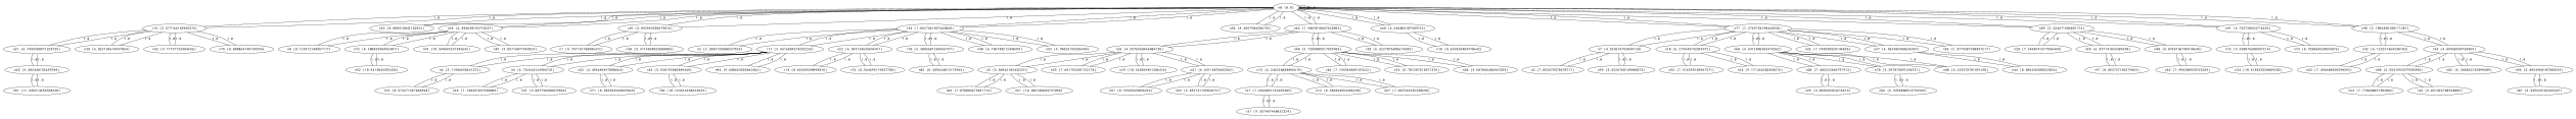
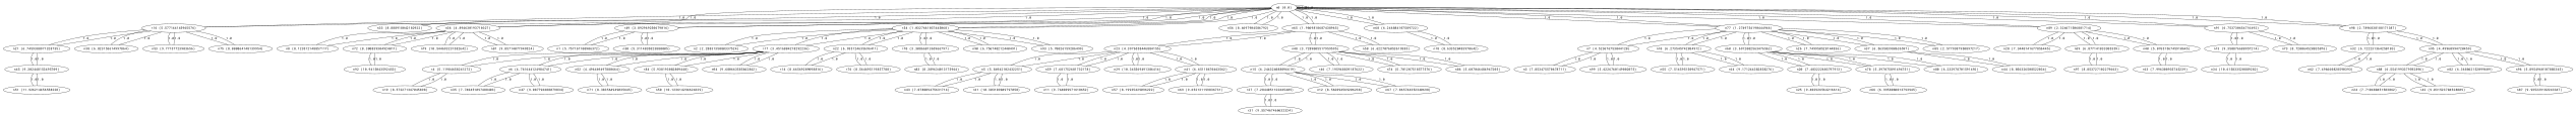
  graph {
    fontname="Roboto Mono"
    node [fontname="Roboto Mono"]
    edge [fontname="Roboto Mono" weight=1.0]
    n1 [label="n0 (0.0)"]
    n2 [label="n16 (5.577144145965576)"]
    n3 [label="n33 (8.888918042182922)"]
    n4 [label="n36 (4.894630193710327)"]
    n5 [label="n49 (3.892969250679016)"]
    n6 [label="n54 (1.0327661037445068)"]
    n7 [label="n56 (8.4697904586792)"]
    n8 [label="n65 (1.9869818687438965)"]
    n9 [label="n68 (6.246884107589722)"]
    n10 [label="n77 (1.2749754190444946)"]
    n11 [label="n89 (2.324671506881714)"]
    n12 [label="n91 (6.753730654716492)"]
    n13 [label="n98 (2.7896838188171387)"]
    n14 [label="n21 (6.7459388971328735)"]
    n15 [label="n38 (6.823153614997864)"]
    n16 [label="n53 (9.77157723903656)"]
    n17 [label="n75 (8.000864148139954)"]
    n18 [label="n8 (8.123512148857117)"]
    n19 [label="n72 (8.300839304924011)"]
    n20 [label="n79 (10.544693231582642)"]
    n21 [label="n81 (9.85714077949524)"]
    n22 [label="n1 (5.757167100906372)"]
    n23 [label="n30 (5.3114835023880005)"]
    n24 [label="n2 (2.2883135080337524)"]
    n25 [label="n17 (3.4516804218292236)"]
    n26 [label="n22 (6.935124635696411)"]
    n27 [label="n70 (3.3086681365966797)"]
    n28 [label="n90 (6.756740212440491)"]
    n29 [label="n93 (5.70026159286499)"]
    n30 [label="n23 (4.3976558446884155)"]
    n31 [label="n48 (3.7289005517959595)"]
    n32 [label="n58 (6.6227076053619385)"]
    n33 [label="n18 (8.633520483970642)"]
    n34 [label="n7 (4.523676753044128)"]
    n35 [label="n10 (6.273545742034912)"]
    n36 [label="n60 (3.6912002563476562)"]
    n37 [label="n26 (7.749950528144836)"]
    n38 [label="n37 (6.563503980636597)"]
    n39 [label="n85 (2.5779387950897217)"]
    n40 [label="n28 (7.3440141677856445)"]
    n41 [label="n39 (6.877141833305359)"]
    n42 [label="n40 (5.0765156745910645)"]
    n43 [label="n13 (9.350876688957214)"]
    n44 [label="n73 (8.720064520835876)"]
    n45 [label="n32 (6.122231364250183)"]
    n46 [label="n95 (4.49960994720459)"]
    n47 [label="n3 (7.853475570678711)"]
    n48 [label="n99 (5.6226760149002075)"]
    n49 [label="n4 (5.11984658241272)"]
    n50 [label="n19 (8.572271347045898)"]
    n51 [label="n6 (4.761644124984741)"]
    n52 [label="n52 (4.496469497880664)"]
    n53 [label="n84 (5.938193082809448)"]
    n54 [label="n94 (9.680663585662842)"]
    n55 [label="n5 (5.84942102432251)"]
    n56 [label="n43 (7.078089475631714)"]
    n57 [label="n61 (10.303109049797058)"]
    n58 [label="n59 (7.681752681732178)"]
    n59 [label="n29 (10.345569491386414)"]
    n60 [label="n41 (6.65118670463562)"]
    n61 [label="n35 (7.740451097488403)"]
    n62 [label="n47 (9.087796688079834)"]
    n63 [label="n27 (7.2844051122665405)"]
    n64 [label="n15 (6.244324088096619)"]
    n65 [label="n31 (9.557467460632324)"]
    n66 [label="n55 (7.514595150947571)"]
    n67 [label="n64 (9.171244382858276)"]
+   n68 [label="n11 (9.744009971618652)"]
    n69 [label="n12 (8.562094569206238)"]
    n70 [label="n67 (7.865744352340698)"]
    n71 [label="n34 (10.615833520889282)"]
    n72 [label="n14 (8.66569209098816)"]
    n73 [label="n76 (8.564695119857788)"]
    n74 [label="n46 (7.195948839187622)"]
    n75 [label="n74 (5.701207518577576)"]
    n76 [label="n86 (5.607046484947205)"]
    n77 [label="n45 (9.302448153495709)"]
    n78 [label="n71 (8.383564949035645)"]
    n79 [label="n50 (10.123614294624329)"]
    n80 [label="n20 (7.483222603797913)"]
    n81 [label="n25 (9.402926564216614)"]
    n82 [label="n78 (5.397075891494751)"]
    n83 [label="n80 (6.232978701591492)"]
    n84 [label="n51 (11.926214456558228)"]
    n85 [label="n57 (8.19935429096222)"]
    n86 [label="n69 (9.652131199836731)"]
    n87 [label="n24 (7.710480451583862)"]
    n88 [label="n88 (6.5541993379592896)"]
    n89 [label="n42 (9.031523704528809)"]
    n90 [label="n62 (7.496660828590393)"]
    n91 [label="n92 (10.9415043592453)"]
    n92 [label="n44 (8.056326508522034)"]
    n93 [label="n97 (8.853727102279663)"]
    n94 [label="n63 (7.996300935745239)"]
    n95 [label="n83 (8.389634013175964)"]
    n96 [label="n66 (6.9958086013793945)"]
    n97 [label="n82 (6.368862152099609)"]
    n98 [label="n96 (5.8954960107803345)"]
    n99 [label="n87 (9.935229182243347)"]
    n1 -- n1 [label=1.0]
    n1 -- n1 [label=1.0]
    n1 -- n2 [label=1.0]
    n1 -- n3 [label=1.0]
    n1 -- n4 [label=1.0]
    n1 -- n5 [label=1.0]
    n1 -- n6 [label=1.0]
    n1 -- n7 [label=1.0]
    n1 -- n8 [label=1.0]
    n1 -- n9 [label=1.0]
    n1 -- n10 [label=1.0]
    n1 -- n11 [label=1.0]
    n1 -- n12 [label=1.0]
    n1 -- n13 [label=1.0]
    n2 -- n1 [label=1.0]
    n2 -- n14 [label=1.0]
    n2 -- n15 [label=1.0]
    n2 -- n16 [label=1.0]
    n2 -- n17 [label=1.0]
    n3 -- n1 [label=1.0]
    n4 -- n1 [label=1.0]
    n4 -- n18 [label=1.0]
    n4 -- n19 [label=1.0]
    n4 -- n20 [label=1.0]
    n4 -- n21 [label=1.0]
    n5 -- n1 [label=1.0]
    n5 -- n22 [label=1.0]
    n5 -- n23 [label=1.0]
    n6 -- n1 [label=1.0]
    n6 -- n24 [label=1.0]
    n6 -- n25 [label=1.0]
    n6 -- n26 [label=1.0]
    n6 -- n27 [label=1.0]
    n6 -- n28 [label=1.0]
    n6 -- n29 [label=1.0]
    n7 -- n1 [label=1.0]
    n8 -- n1 [label=1.0]
    n8 -- n30 [label=1.0]
    n8 -- n31 [label=1.0]
    n8 -- n32 [label=1.0]
    n9 -- n1 [label=1.0]
    n9 -- n33 [label=1.0]
    n10 -- n1 [label=1.0]
    n10 -- n34 [label=1.0]
    n10 -- n35 [label=1.0]
    n10 -- n36 [label=1.0]
    n10 -- n37 [label=1.0]
    n10 -- n38 [label=1.0]
    n10 -- n39 [label=1.0]
    n11 -- n1 [label=1.0]
    n11 -- n40 [label=1.0]
    n11 -- n41 [label=1.0]
    n11 -- n42 [label=1.0]
    n12 -- n1 [label=1.0]
    n12 -- n43 [label=1.0]
    n12 -- n44 [label=1.0]
    n13 -- n1 [label=1.0]
    n13 -- n45 [label=1.0]
    n13 -- n46 [label=1.0]
    n14 -- n2 [label=1.0]
    n14 -- n77 [label=1.0]
    n15 -- n2 [label=1.0]
    n16 -- n2 [label=1.0]
    n17 -- n2 [label=1.0]
    n18 -- n4 [label=1.0]
    n19 -- n4 [label=1.0]
    n19 -- n91 [label=1.0]
    n20 -- n4 [label=1.0]
    n21 -- n4 [label=1.0]
    n22 -- n5 [label=1.0]
    n23 -- n5 [label=1.0]
    n24 -- n6 [label=1.0]
    n25 -- n6 [label=1.0]
    n25 -- n49 [label=1.0]
    n25 -- n51 [label=1.0]
    n25 -- n52 [label=1.0]
    n25 -- n53 [label=1.0]
    n25 -- n54 [label=1.0]
    n26 -- n6 [label=1.0]
    n26 -- n72 [label=1.0]
    n26 -- n73 [label=1.0]
    n27 -- n6 [label=1.0]
    n27 -- n95 [label=1.0]
    n28 -- n6 [label=1.0]
    n29 -- n6 [label=1.0]
    n30 -- n8 [label=1.0]
    n30 -- n55 [label=1.0]
    n30 -- n58 [label=1.0]
    n30 -- n59 [label=1.0]
    n30 -- n60 [label=1.0]
    n31 -- n8 [label=1.0]
    n31 -- n64 [label=1.0]
    n31 -- n74 [label=1.0]
    n31 -- n75 [label=1.0]
    n31 -- n76 [label=1.0]
    n32 -- n8 [label=1.0]
    n33 -- n9 [label=1.0]
    n34 -- n10 [label=1.0]
    n34 -- n47 [label=1.0]
    n34 -- n48 [label=1.0]
    n35 -- n10 [label=1.0]
    n35 -- n66 [label=1.0]
    n35 -- n67 [label=1.0]
    n36 -- n10 [label=1.0]
    n36 -- n80 [label=1.0]
    n36 -- n82 [label=1.0]
    n36 -- n83 [label=1.0]
    n37 -- n10 [label=1.0]
    n38 -- n10 [label=1.0]
    n38 -- n92 [label=1.0]
    n39 -- n10 [label=1.0]
    n40 -- n11 [label=1.0]
    n41 -- n11 [label=1.0]
    n41 -- n93 [label=1.0]
    n42 -- n11 [label=1.0]
    n42 -- n94 [label=1.0]
    n43 -- n12 [label=1.0]
    n43 -- n71 [label=1.0]
    n44 -- n12 [label=1.0]
    n45 -- n13 [label=1.0]
    n45 -- n90 [label=1.0]
    n46 -- n13 [label=1.0]
    n46 -- n88 [label=1.0]
    n46 -- n97 [label=1.0]
    n46 -- n98 [label=1.0]
    n47 -- n34 [label=1.0]
    n48 -- n34 [label=1.0]
    n49 -- n25 [label=1.0]
    n49 -- n50 [label=1.0]
    n50 -- n49 [label=1.0]
    n51 -- n25 [label=1.0]
    n51 -- n61 [label=1.0]
    n51 -- n62 [label=1.0]
    n52 -- n25 [label=1.0]
    n52 -- n78 [label=1.0]
    n53 -- n25 [label=1.0]
    n53 -- n79 [label=1.0]
    n54 -- n25 [label=1.0]
    n55 -- n30 [label=1.0]
    n55 -- n56 [label=1.0]
    n55 -- n57 [label=1.0]
    n56 -- n55 [label=1.0]
    n57 -- n55 [label=1.0]
    n58 -- n30 [label=1.0]
+   n58 -- n68 [label=1.0]
    n59 -- n30 [label=1.0]
    n60 -- n30 [label=1.0]
    n60 -- n85 [label=1.0]
    n60 -- n86 [label=1.0]
    n61 -- n51 [label=1.0]
    n62 -- n51 [label=1.0]
    n63 -- n64 [label=1.0]
    n63 -- n65 [label=1.0]
    n64 -- n31 [label=1.0]
    n64 -- n63 [label=1.0]
    n64 -- n69 [label=1.0]
    n64 -- n70 [label=1.0]
    n65 -- n63 [label=1.0]
    n66 -- n35 [label=1.0]
    n67 -- n35 [label=1.0]
+   n68 -- n58 [label=1.0]
    n69 -- n64 [label=1.0]
    n70 -- n64 [label=1.0]
    n71 -- n43 [label=1.0]
    n72 -- n26 [label=1.0]
    n73 -- n26 [label=1.0]
    n74 -- n31 [label=1.0]
    n75 -- n31 [label=1.0]
    n76 -- n31 [label=1.0]
    n77 -- n14 [label=1.0]
    n77 -- n84 [label=1.0]
    n78 -- n52 [label=1.0]
    n79 -- n53 [label=1.0]
    n80 -- n36 [label=1.0]
    n80 -- n81 [label=1.0]
    n81 -- n80 [label=1.0]
    n82 -- n36 [label=1.0]
    n82 -- n96 [label=1.0]
    n83 -- n36 [label=1.0]
    n84 -- n77 [label=1.0]
    n85 -- n60 [label=1.0]
    n86 -- n60 [label=1.0]
    n87 -- n88 [label=1.0]
    n88 -- n46 [label=1.0]
    n88 -- n87 [label=1.0]
    n88 -- n89 [label=1.0]
    n89 -- n88 [label=1.0]
    n90 -- n45 [label=1.0]
    n91 -- n19 [label=1.0]
    n92 -- n38 [label=1.0]
    n93 -- n41 [label=1.0]
    n94 -- n42 [label=1.0]
    n95 -- n27 [label=1.0]
    n96 -- n82 [label=1.0]
    n97 -- n46 [label=1.0]
    n98 -- n46 [label=1.0]
    n98 -- n99 [label=1.0]
    n99 -- n98 [label=1.0]
  }
